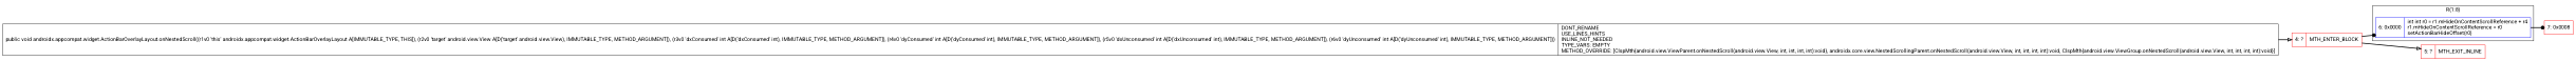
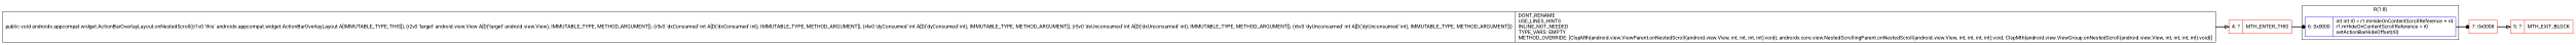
  digraph {
    fontname=Roboto
    rankdir=LR
    node [color=red fontname=Roboto shape=record]
    edge [arrowhead=dot fontname=Roboto style=bold]
    n1 [color=blue label="{6\:\ 0x0000|int int r0 = r1.mHideOnContentScrollReference + r4\lr1.mHideOnContentScrollReference = r0\lsetActionBarHideOffset(r0)\l}"]
    n2 [label="{7\:\ 0x0008}"]
-   n3 [label="{5\:\ ?|MTH_EXIT_INLINE\l}"]
-   n4 [label="{4\:\ ?|MTH_ENTER_BLOCK\l}"]
+   n3 [label="{5\:\ ?|MTH_EXIT_BLOCK\l}"]
+   n4 [label="{4\:\ ?|MTH_ENTER_THIS\l}"]
    n5 [label="{public void androidx.appcompat.widget.ActionBarOverlayLayout.onNestedScroll((r1v0 'this' androidx.appcompat.widget.ActionBarOverlayLayout A[IMMUTABLE_TYPE, THIS]), (r2v0 'target' android.view.View A[D('target' android.view.View), IMMUTABLE_TYPE, METHOD_ARGUMENT]), (r3v0 'dxConsumed' int A[D('dxConsumed' int), IMMUTABLE_TYPE, METHOD_ARGUMENT]), (r4v0 'dyConsumed' int A[D('dyConsumed' int), IMMUTABLE_TYPE, METHOD_ARGUMENT]), (r5v0 'dxUnconsumed' int A[D('dxUnconsumed' int), IMMUTABLE_TYPE, METHOD_ARGUMENT]), (r6v0 'dyUnconsumed' int A[D('dyUnconsumed' int), IMMUTABLE_TYPE, METHOD_ARGUMENT]))  | DONT_RENAME\lUSE_LINES_HINTS\lINLINE_NOT_NEEDED\lTYPE_VARS: EMPTY\lMETHOD_OVERRIDE: [ClspMth\{android.view.ViewParent.onNestedScroll(android.view.View, int, int, int, int):void\}, androidx.core.view.NestedScrollingParent.onNestedScroll(android.view.View, int, int, int, int):void, ClspMth\{android.view.ViewGroup.onNestedScroll(android.view.View, int, int, int, int):void\}]\l}" color=""]
    subgraph cluster_1 {
      label="R(1:8)"
      n1
    }
    n1 -> n2
-   n4 -> n3 [arrowhead=onormal]
+   n2 -> n3 [arrowhead=onormal]
    n4 -> n1
    n5 -> n4 [arrowhead=onormal]
  }
